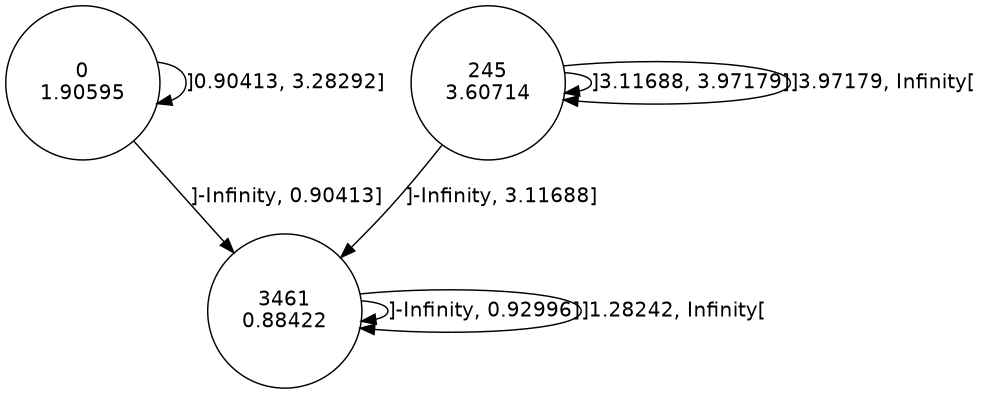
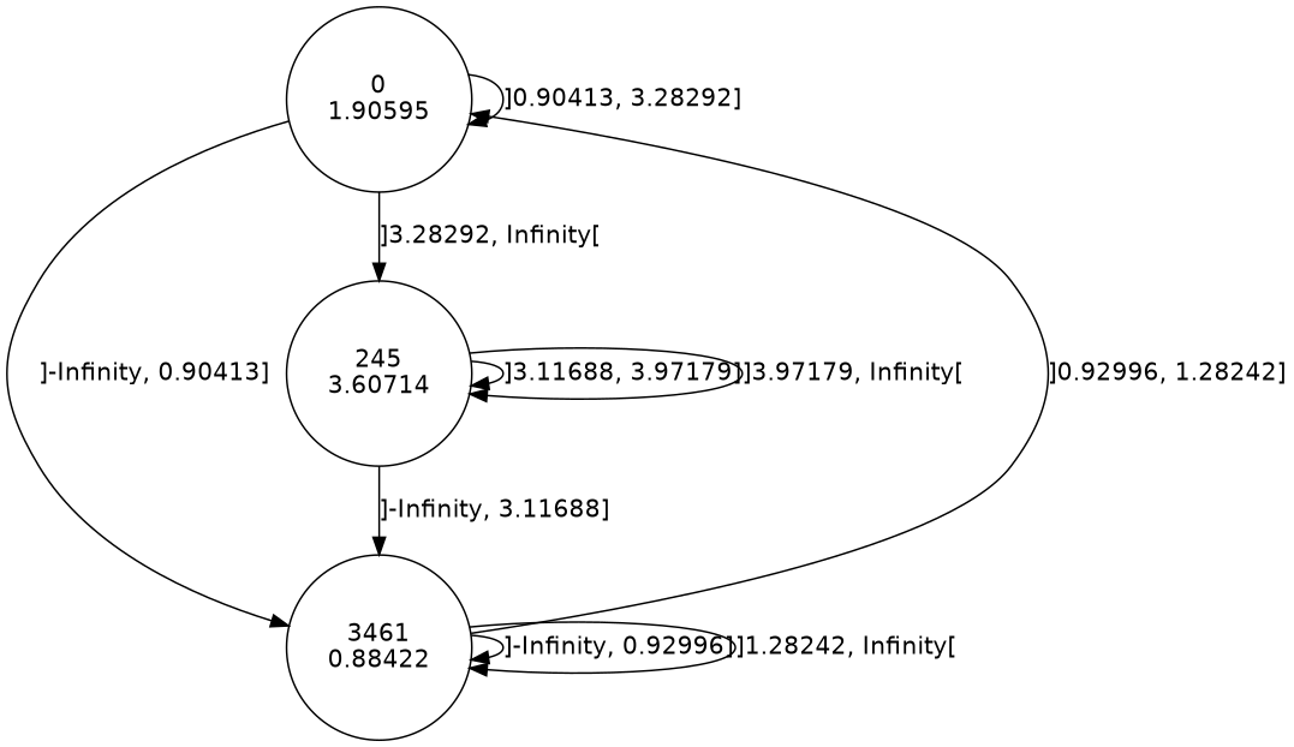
  digraph {
    fontname="DejaVu Sans"
    node [fontname="DejaVu Sans" shape=circle]
    edge [fontname="DejaVu Sans"]
    n1 [label="0\n1.90595"]
    n2 [label="3461\n0.88422"]
    n3 [label="245\n3.60714"]
    n1 -> n1 [label="]0.90413, 3.28292]"]
    n1 -> n2 [label="]-Infinity, 0.90413]"]
+   n1 -> n3 [label="]3.28292, Infinity["]
+   n2 -> n1 [label="]0.92996, 1.28242]"]
    n2 -> n2 [label="]-Infinity, 0.92996]"]
    n2 -> n2 [label="]1.28242, Infinity["]
    n3 -> n2 [label="]-Infinity, 3.11688]"]
    n3 -> n3 [label="]3.11688, 3.97179]"]
    n3 -> n3 [label="]3.97179, Infinity["]
  }
